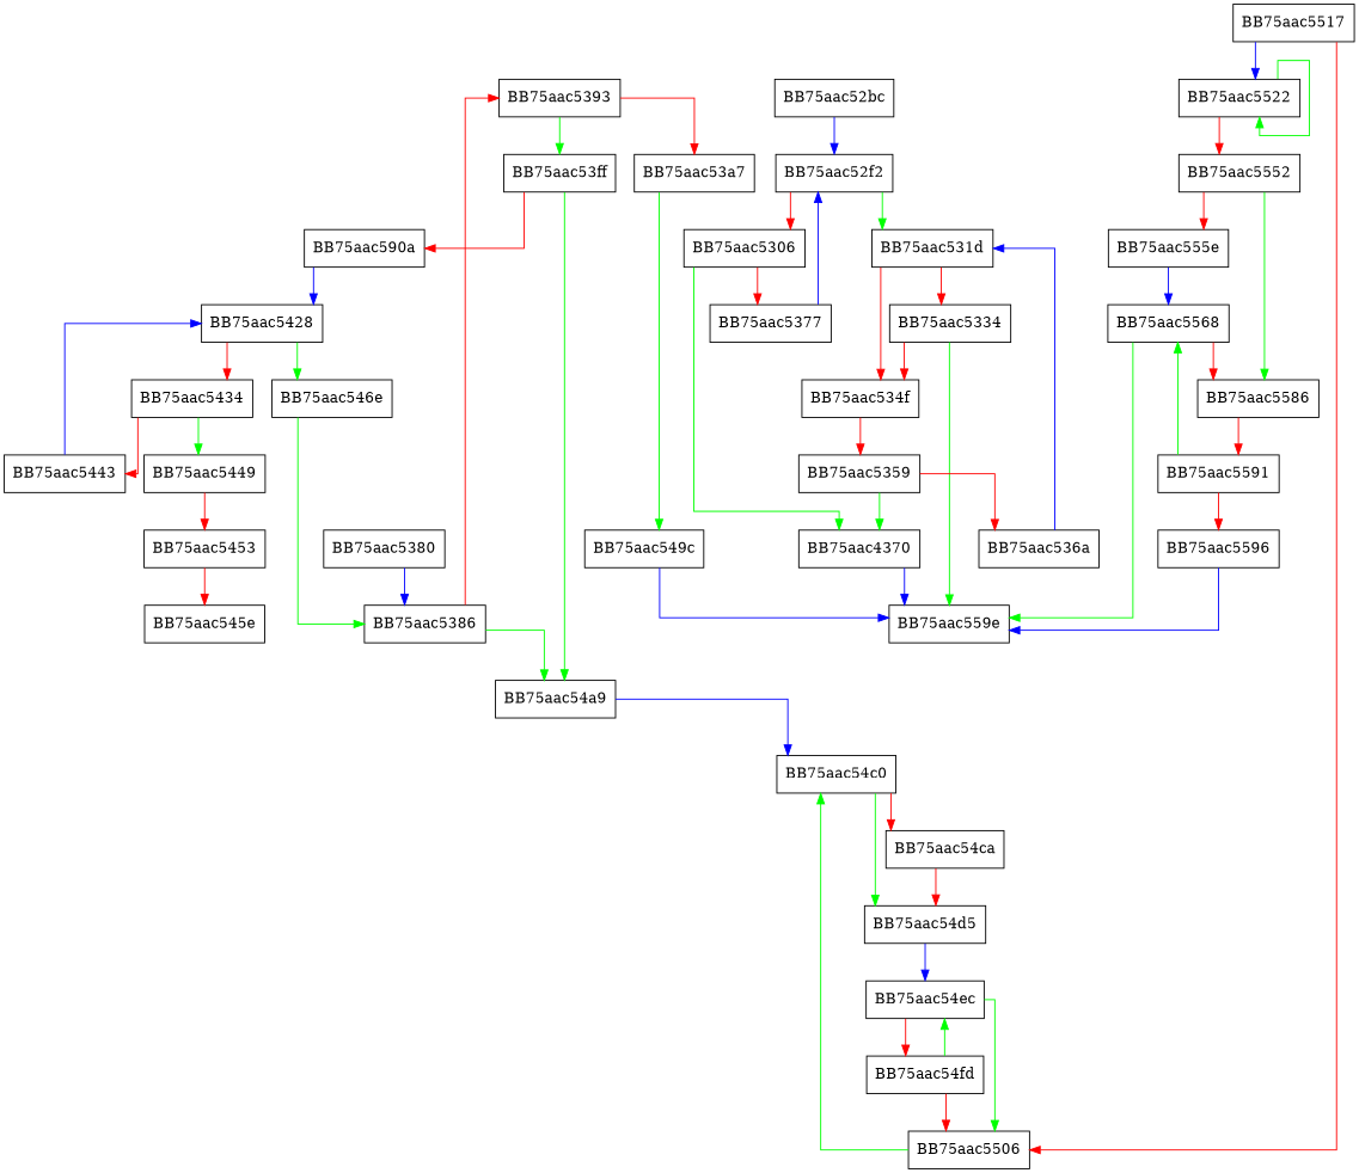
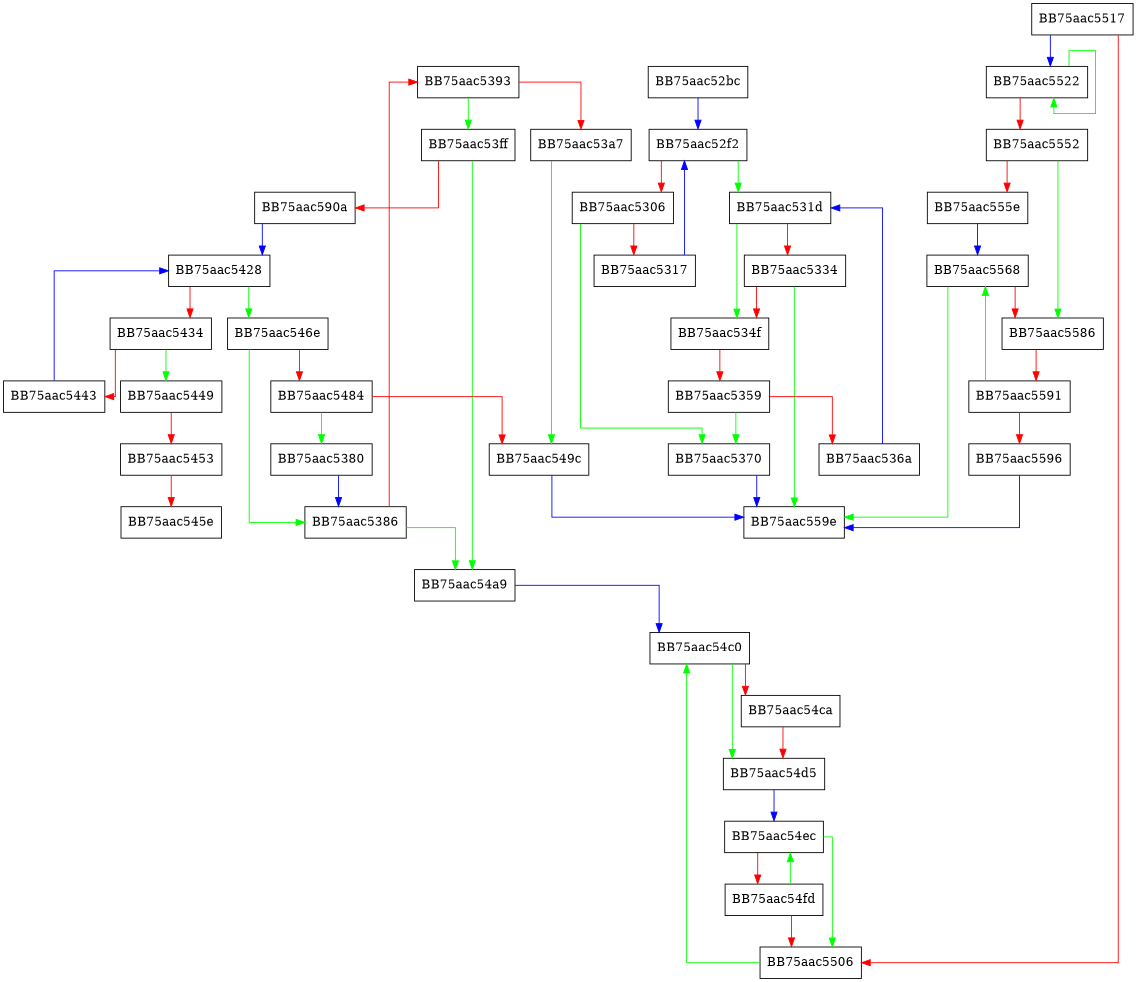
  digraph {
    splines=ortho
    node [shape=box]
    edge [color=red]
    BB75aac52bc
    BB75aac52f2
    BB75aac531d
    BB75aac5306
    BB75aac534f
    BB75aac5334
-   BB75aac5370 [label=BB75aac4370]
-   BB75aac5317 [label=BB75aac5377]
+   BB75aac5370
+   BB75aac5317
    BB75aac5359
    BB75aac559e
    BB75aac536a
    BB75aac5380
    BB75aac5386
    BB75aac54a9
    BB75aac5393
    BB75aac54c0
    BB75aac53ff
    BB75aac53a7
    BB75aac54d5
    BB75aac54ca
    n21 [label=BB75aac590a]
    BB75aac549c
    BB75aac5428
    BB75aac546e
    BB75aac5434
+   BB75aac5484
    BB75aac5449
    BB75aac5443
    BB75aac5453
    BB75aac545e
    BB75aac54ec
    BB75aac5506
    BB75aac54fd
    BB75aac5517
    BB75aac5522
    BB75aac5552
    BB75aac555e
    BB75aac5586
    BB75aac5596
    BB75aac5568
    BB75aac5591
    BB75aac52bc -> BB75aac52f2 [color=blue]
    BB75aac52f2 -> BB75aac531d [color=green]
    BB75aac52f2 -> BB75aac5306
-   BB75aac531d -> BB75aac534f
+   BB75aac531d -> BB75aac534f [color=green]
    BB75aac531d -> BB75aac5334
    BB75aac5306 -> BB75aac5370 [color=green]
    BB75aac5306 -> BB75aac5317
    BB75aac534f -> BB75aac5359
    BB75aac5334 -> BB75aac534f
    BB75aac5334 -> BB75aac559e [color=green]
    BB75aac5370 -> BB75aac559e [color=blue]
    BB75aac5317 -> BB75aac52f2 [color=blue]
    BB75aac5359 -> BB75aac5370 [color=green]
    BB75aac5359 -> BB75aac536a
    BB75aac536a -> BB75aac531d [color=blue]
    BB75aac5380 -> BB75aac5386 [color=blue]
    BB75aac5386 -> BB75aac54a9 [color=green]
    BB75aac5386 -> BB75aac5393
    BB75aac54a9 -> BB75aac54c0 [color=blue]
    BB75aac5393 -> BB75aac53ff [color=green]
    BB75aac5393 -> BB75aac53a7
    BB75aac54c0 -> BB75aac54d5 [color=green]
    BB75aac54c0 -> BB75aac54ca
    BB75aac53ff -> BB75aac54a9 [color=green]
    BB75aac53ff -> n21
    BB75aac53a7 -> BB75aac549c [color=green]
    BB75aac54d5 -> BB75aac54ec [color=blue]
    BB75aac54ca -> BB75aac54d5
    n21 -> BB75aac5428 [color=blue]
    BB75aac549c -> BB75aac559e [color=blue]
    BB75aac5428 -> BB75aac546e [color=green]
    BB75aac5428 -> BB75aac5434
    BB75aac546e -> BB75aac5386 [color=green]
+   BB75aac546e -> BB75aac5484
    BB75aac5434 -> BB75aac5449 [color=green]
    BB75aac5434 -> BB75aac5443
+   BB75aac5484 -> BB75aac5380 [color=green]
+   BB75aac5484 -> BB75aac549c
    BB75aac5449 -> BB75aac5453
    BB75aac5443 -> BB75aac5428 [color=blue]
    BB75aac5453 -> BB75aac545e
    BB75aac54ec -> BB75aac5506 [color=green]
    BB75aac54ec -> BB75aac54fd
    BB75aac5506 -> BB75aac54c0 [color=green]
    BB75aac54fd -> BB75aac54ec [color=green]
    BB75aac54fd -> BB75aac5506
    BB75aac5517 -> BB75aac5506
    BB75aac5517 -> BB75aac5522 [color=blue]
    BB75aac5522 -> BB75aac5522 [color=green]
    BB75aac5522 -> BB75aac5552
    BB75aac5552 -> BB75aac555e
    BB75aac5552 -> BB75aac5586 [color=green]
    BB75aac555e -> BB75aac5568 [color=blue]
    BB75aac5586 -> BB75aac5591
    BB75aac5596 -> BB75aac559e [color=blue]
    BB75aac5568 -> BB75aac559e [color=green]
    BB75aac5568 -> BB75aac5586
    BB75aac5591 -> BB75aac5596
    BB75aac5591 -> BB75aac5568 [color=green]
  }
